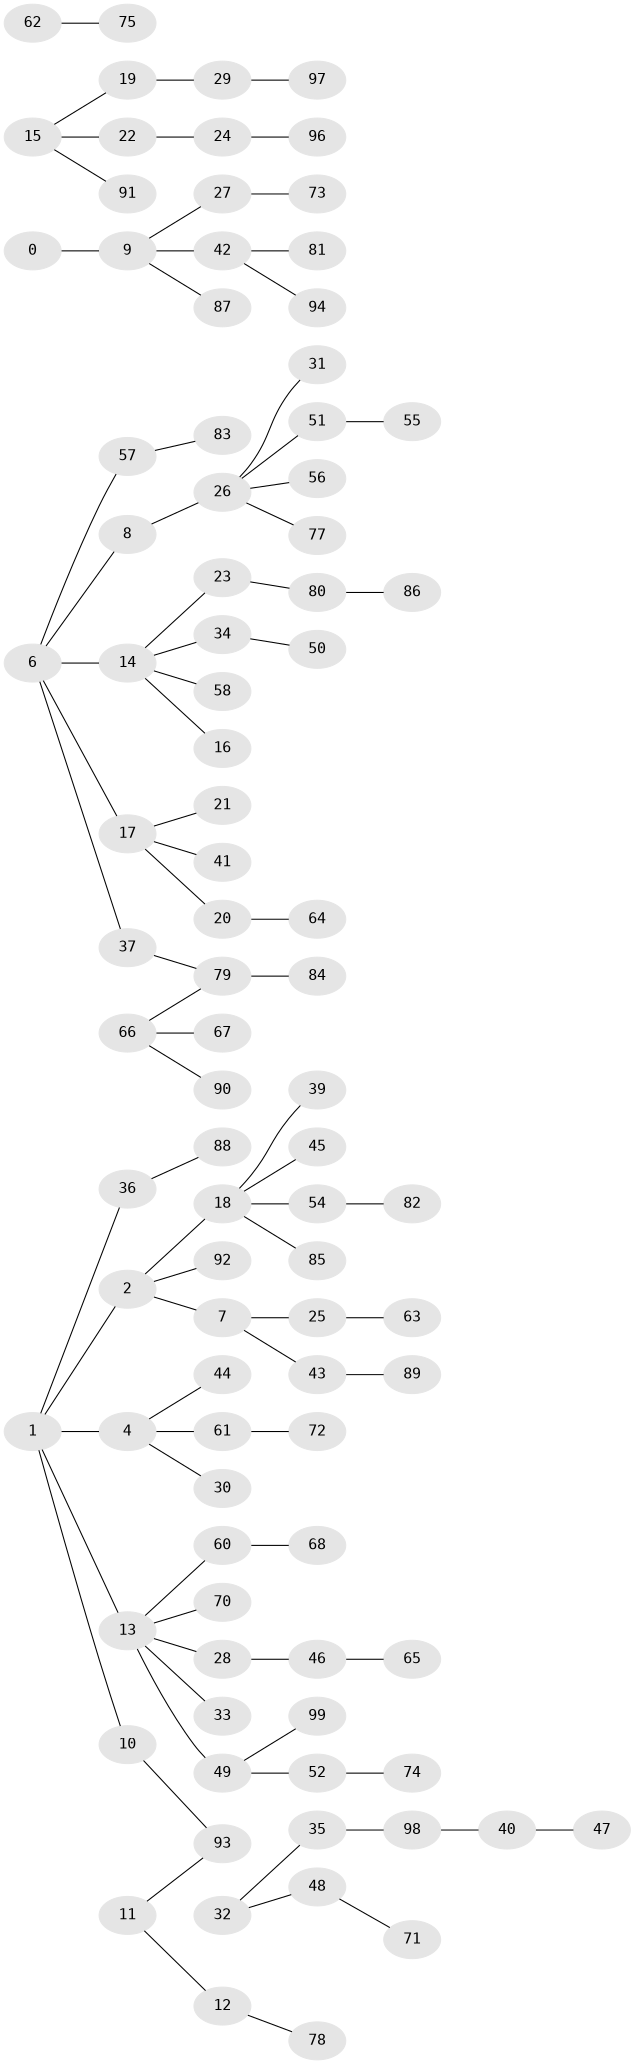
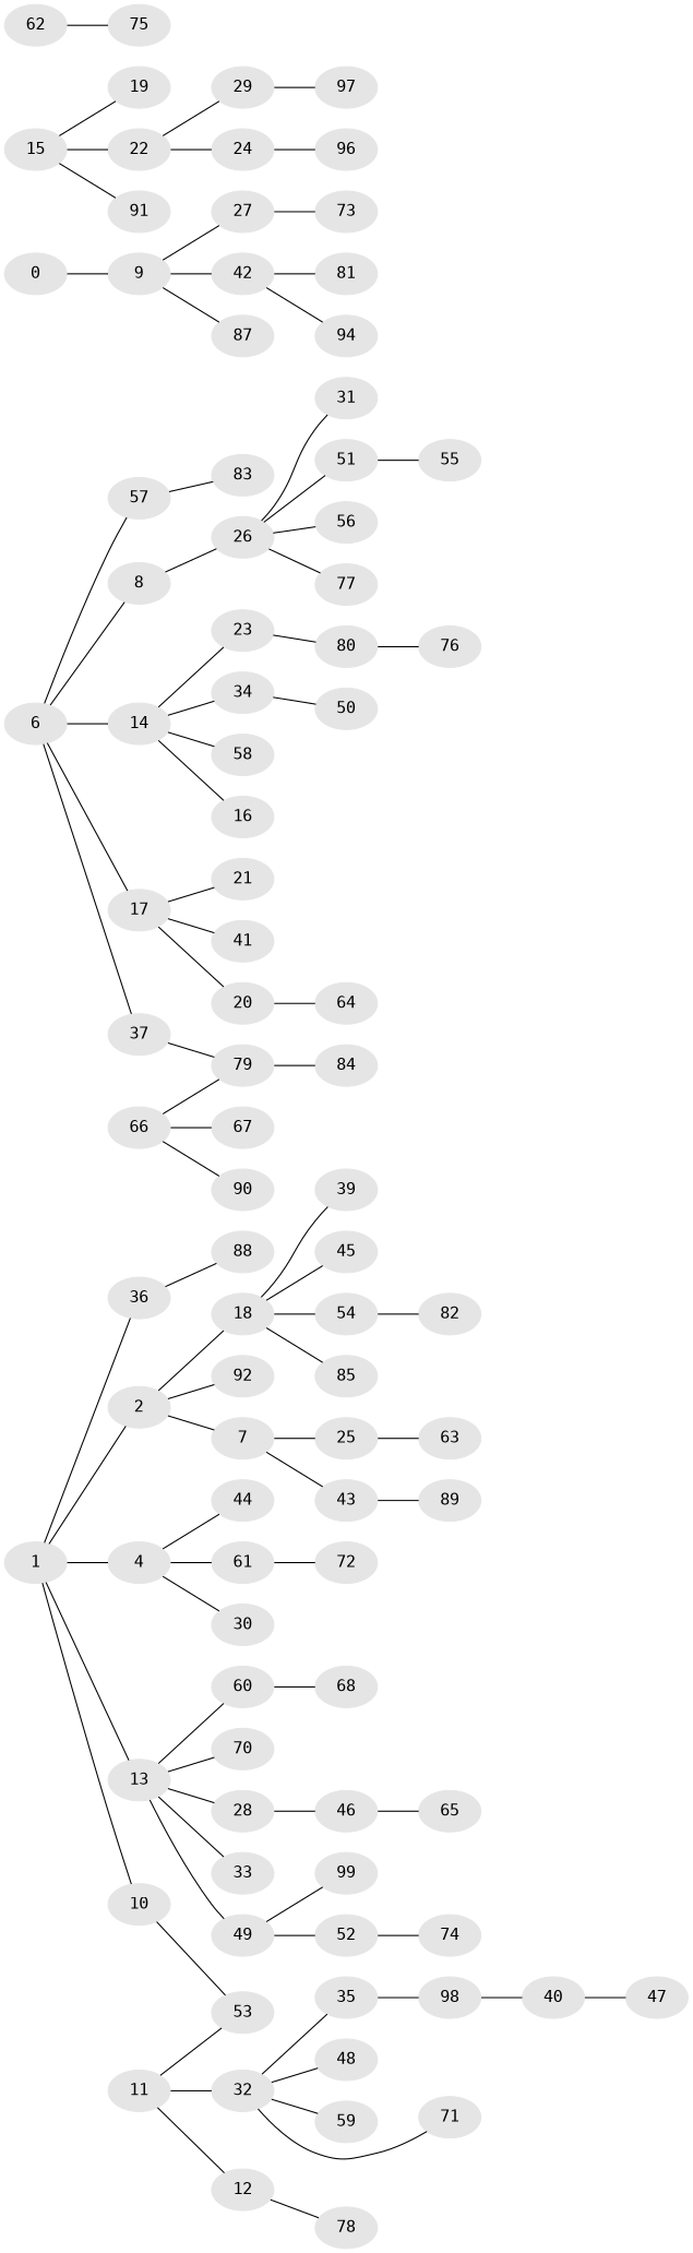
  graph {
    fontname="DejaVu Sans Mono"
    rankdir=LR
    node [color=gray90 fontname="DejaVu Sans Mono" style=filled]
    edge [fontname="DejaVu Sans Mono"]
    1
    2
    4
    10
    13
    36
    7
    18
    92
    30
    44
    61
    6
    8
    14
    17
    37
    57
-   53 [label=93]
+   53
    28
    33
    49
    60
    70
    88
    25
    43
    39
    45
    54
    85
    n32 [label=0]
    9
    15
    19
    22
    91
    72
    27
    42
    87
    26
    16
    23
    34
    58
    20
    21
    41
    79
    83
    63
    31
    51
    56
    77
    73
    81
    94
    11
    12
    32
    78
    35
    48
+   59
    71
    46
    52
    n70 [label=99]
    68
    80
    50
    24
    29
    64
    82
    n78 [label=96]
    n79 [label=97]
-   86
+   86 [label=76]
    89
    55
    65
    n84 [label=98]
    40
    62
    75
    47
    74
    66
    67
    90
    84
    1 -- 2
    1 -- 4
    1 -- 10
    1 -- 13
    1 -- 36
    2 -- 7
    2 -- 18
    2 -- 92
    4 -- 30
    4 -- 44
    4 -- 61
    10 -- 53
    13 -- 28
    13 -- 33
    13 -- 49
    13 -- 60
    13 -- 70
    36 -- 88
    7 -- 25
    7 -- 43
    18 -- 39
    18 -- 45
    18 -- 54
    18 -- 85
    61 -- 72
    6 -- 8
    6 -- 14
    6 -- 17
    6 -- 37
    6 -- 57
    8 -- 26
    14 -- 16
    14 -- 23
    14 -- 34
    14 -- 58
    17 -- 20
    17 -- 21
    17 -- 41
    37 -- 79
    57 -- 83
    28 -- 46
    49 -- 52
    49 -- n70
    60 -- 68
    25 -- 63
    43 -- 89
    54 -- 82
    n32 -- 9
    9 -- 27
    9 -- 42
    9 -- 87
    15 -- 19
    15 -- 22
    15 -- 91
    22 -- 24
-   19 -- 29
+   22 -- 29
    27 -- 73
    42 -- 81
    42 -- 94
    26 -- 31
    26 -- 51
    26 -- 56
    26 -- 77
    23 -- 80
    34 -- 50
    20 -- 64
    79 -- 84
    51 -- 55
    11 -- 53
    11 -- 12
+   11 -- 32
    12 -- 78
    32 -- 35
    32 -- 48
-   48 -- 71
+   32 -- 59
+   32 -- 71
    35 -- n84
    46 -- 65
    52 -- 74
    80 -- 86
    24 -- n78
    29 -- n79
    n84 -- 40
    40 -- 47
    62 -- 75
    66 -- 79
    66 -- 67
    66 -- 90
  }
